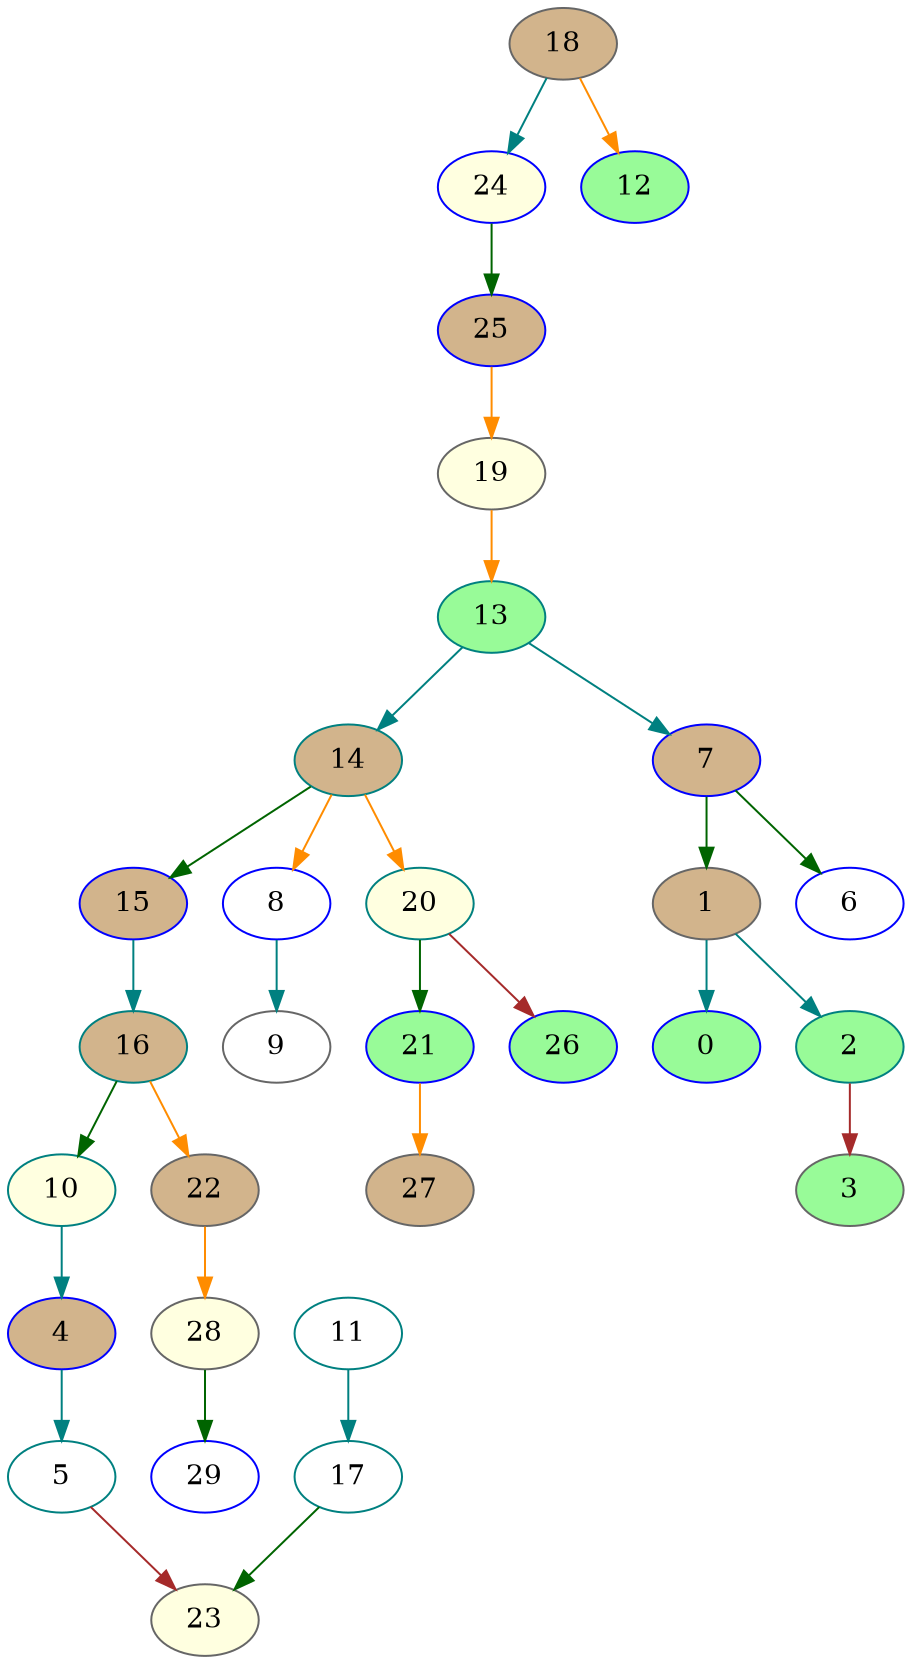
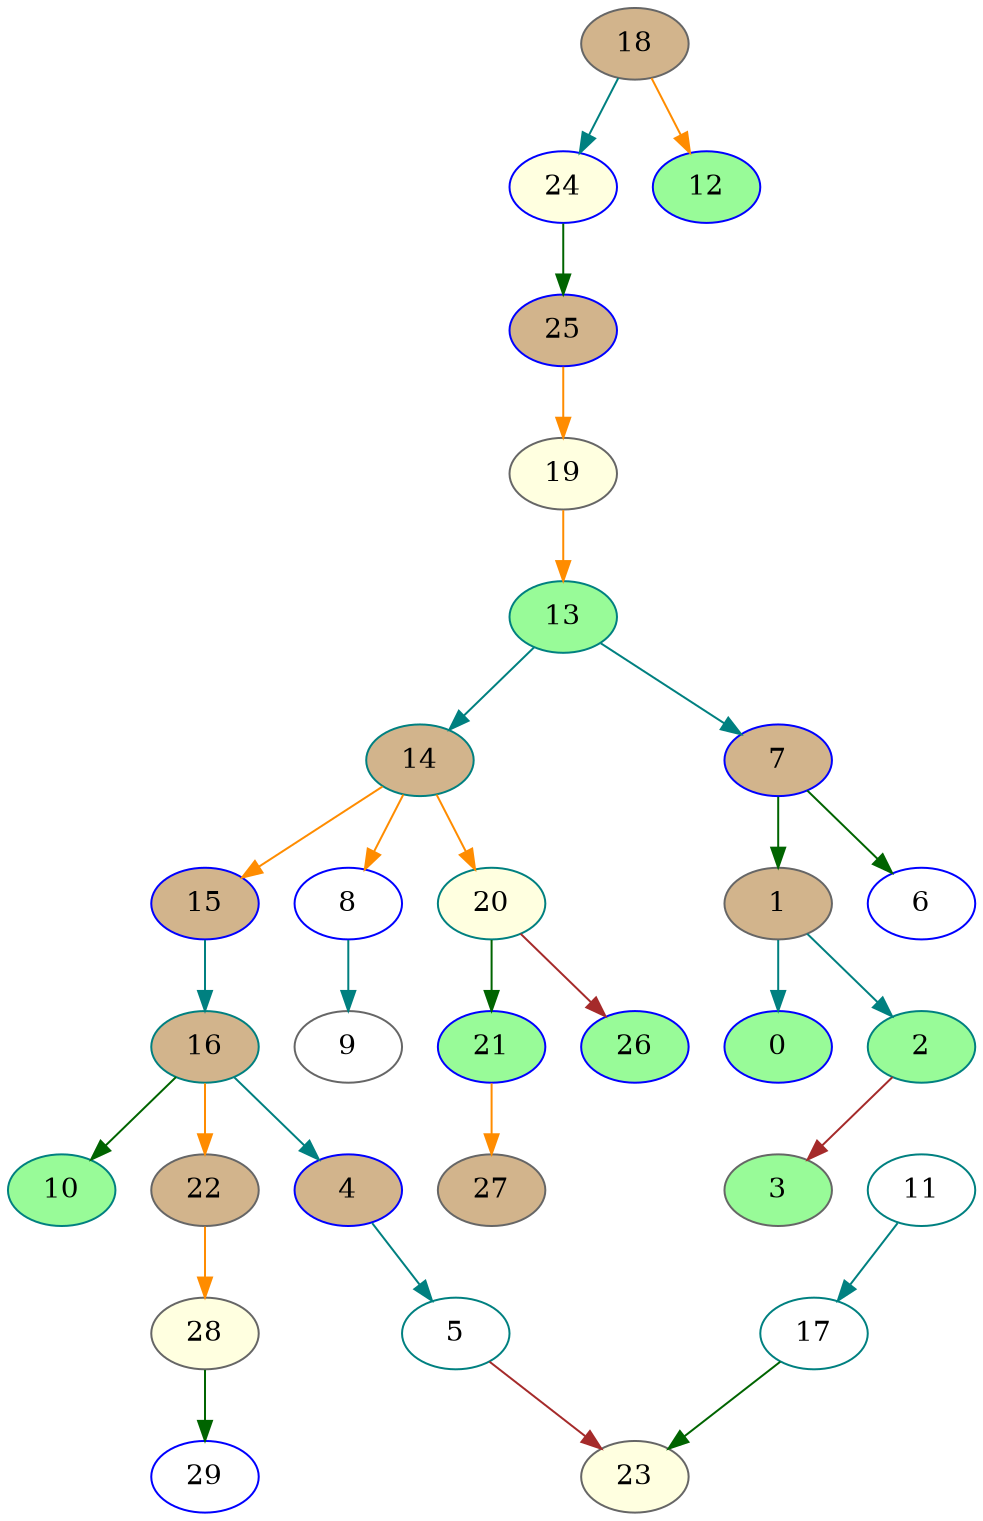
  digraph {
    node [color=blue fillcolor=tan style=filled]
    edge [color=teal]
    18 [color=gray40]
    24 [fillcolor=lightyellow]
    12 [fillcolor=palegreen]
    25
    19 [color=gray40 fillcolor=lightyellow]
    13 [color=teal fillcolor=palegreen]
    14 [color=teal]
    7
    15
    8 [fillcolor=white]
    20 [color=teal fillcolor=lightyellow]
    1 [color=gray40]
    6 [fillcolor=white]
    16 [color=teal]
    9 [color=gray40 fillcolor=white]
    21 [fillcolor=palegreen]
    26 [fillcolor=palegreen]
-   10 [color=teal fillcolor=lightyellow]
+   10 [color=teal fillcolor=palegreen]
    22 [color=gray40]
    0 [fillcolor=palegreen]
    2 [color=teal fillcolor=palegreen]
    3 [color=gray40 fillcolor=palegreen]
    27 [color=gray40]
    4
    28 [color=gray40 fillcolor=lightyellow]
    5 [color=teal fillcolor=white]
    23 [color=gray40 fillcolor=lightyellow]
    29 [fillcolor=white]
    11 [color=teal fillcolor=white]
    17 [color=teal fillcolor=white]
    18 -> 24
    18 -> 12 [color=darkorange]
    24 -> 25 [color=darkgreen]
    25 -> 19 [color=darkorange]
    19 -> 13 [color=darkorange]
    13 -> 14
    13 -> 7
-   14 -> 15 [color=darkgreen]
+   14 -> 15 [color=darkorange]
    14 -> 8 [color=darkorange]
    14 -> 20 [color=darkorange]
    7 -> 1 [color=darkgreen]
    7 -> 6 [color=darkgreen]
    15 -> 16
    8 -> 9
    20 -> 21 [color=darkgreen]
    20 -> 26 [color=brown]
    1 -> 0
    1 -> 2
    16 -> 10 [color=darkgreen]
    16 -> 22 [color=darkorange]
    21 -> 27 [color=darkorange]
-   10 -> 4
+   16 -> 4
    22 -> 28 [color=darkorange]
    2 -> 3 [color=brown]
    4 -> 5
    28 -> 29 [color=darkgreen]
    5 -> 23 [color=brown]
    11 -> 17
    17 -> 23 [color=darkgreen]
  }
